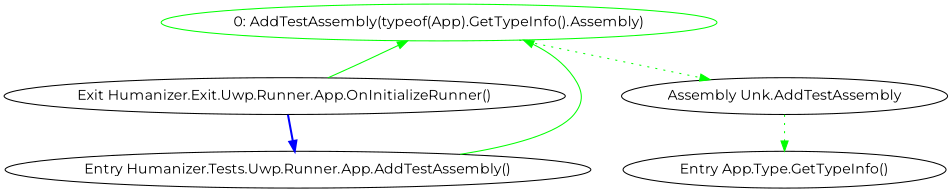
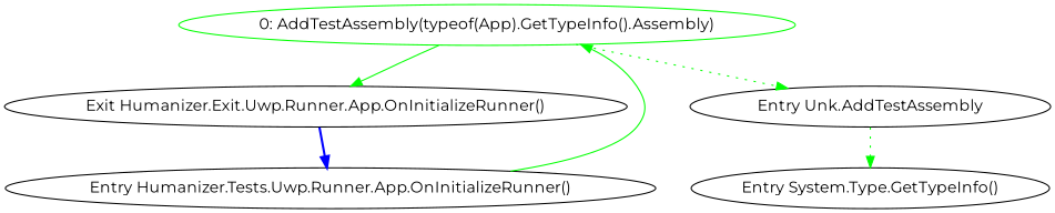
  digraph {
    fontname=Montserrat
    node [cluster="Humanizer.Tests.Uwp.Runner.App.OnInitializeRunner()" fontname=Montserrat span="26-26"]
    edge [color=green fontname=Montserrat style=solid]
    n1 [color=green community=0 label="0: AddTestAssembly(typeof(App).GetTypeInfo().Assembly)" span="28-28"]
    n2 [label="Exit Humanizer.Exit.Uwp.Runner.App.OnInitializeRunner()"]
-   n3 [cluster="Unk.AddTestAssembly" label="Assembly Unk.AddTestAssembly" span=""]
-   n4 [label="Entry Humanizer.Tests.Uwp.Runner.App.AddTestAssembly()"]
-   n5 [cluster="System.Type.GetTypeInfo()" label="Entry App.Type.GetTypeInfo()" span="0-0"]
-   n2 -> n1
+   n3 [cluster="Unk.AddTestAssembly" label="Entry Unk.AddTestAssembly" span=""]
+   n4 [label="Entry Humanizer.Tests.Uwp.Runner.App.OnInitializeRunner()"]
+   n5 [cluster="System.Type.GetTypeInfo()" label="Entry System.Type.GetTypeInfo()" span="0-0"]
+   n1 -> n2
    n1 -> n3 [style=dotted]
    n2 -> n4 [color=blue style=bold]
    n3 -> n5 [style=dotted]
    n4 -> n1
  }
